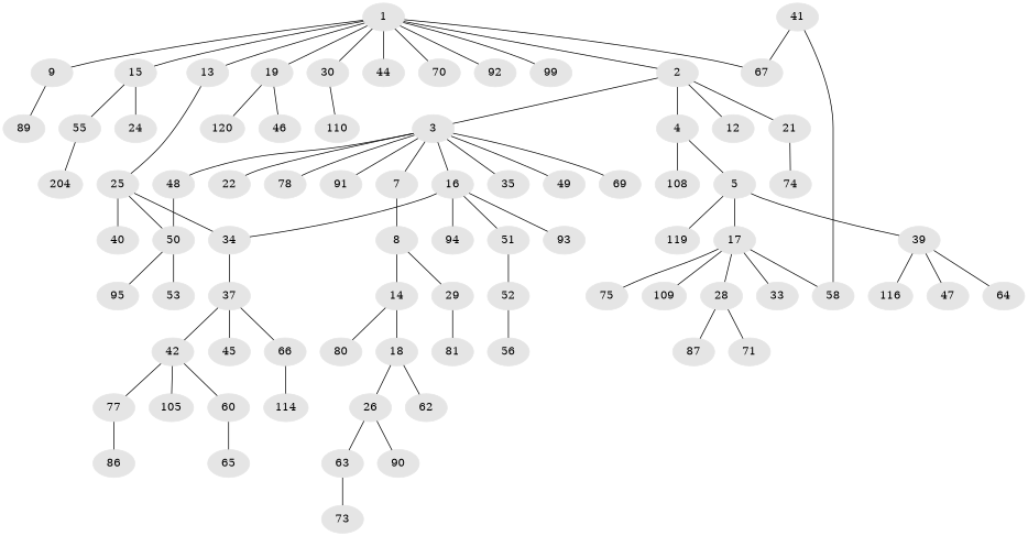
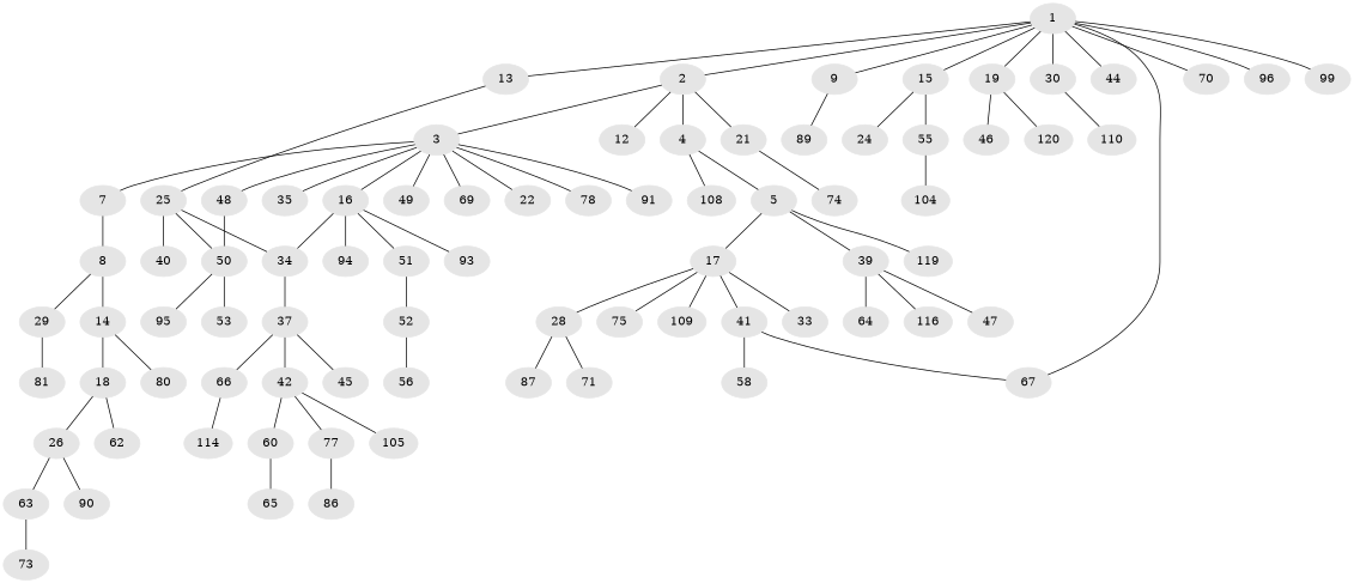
  graph {
    node [color=gray90 style=filled]
    1 [super="+11"]
    2 [super="+6"]
    9 [super="+36"]
    13
    15 [super="+84"]
    19 [super="+20"]
    30
    44
    67 [super="+82"]
    70
-   96 [label=92]
+   96
    99
    3 [super="+10"]
    4 [super="+27"]
    12 [super="+117"]
    21 [super="+54"]
    89 [super="+97"]
    25 [super="+101"]
    24
    55
    46 [super="+79"]
    120
    110 [super="+118"]
    7 [super="+88"]
    16 [super="+23"]
    35 [super="+112"]
    48 [super="+106"]
    49 [super="+59"]
    69
    n30 [label=22 super="+76"]
    78
    91
    5 [super="+32"]
    108
    74 [super="+102"]
    8
    34 [super="+92"]
    51
    93 [super="+100"]
    94
    50 [super="+98"]
    17 [super="+22"]
    39 [super="+61"]
    119
    28 [super="+38"]
    33
    41
    75
    109
    47
    64
    116
    14 [super="+83"]
    29 [super="+68"]
    18
    80
    81
    40
    26 [super="+31"]
    62
-   104 [super="+113" label=204]
+   104 [super="+113"]
    37 [super="+57"]
    52 [super="+115"]
    71
    87
    58 [super="+107"]
    63
    90
    53
    95
    73
    42 [super="+43"]
    45 [super="+111"]
    66 [super="+85"]
    60
    77
    105
    114
    65
    86
    56
    1 -- 2
    1 -- 9
    1 -- 13
    1 -- 15
    1 -- 19
    1 -- 30
    1 -- 44
    1 -- 67
    1 -- 70
    1 -- 96
    1 -- 99
    2 -- 3
    2 -- 4
    2 -- 12
    2 -- 21
    9 -- 89
    13 -- 25
    15 -- 24
    15 -- 55
    19 -- 46
    19 -- 120
    30 -- 110
    3 -- 7
    3 -- 16
    3 -- 35
    3 -- 48
    3 -- 49
    3 -- 69
    3 -- n30
    3 -- 78
    3 -- 91
    4 -- 5
    4 -- 108
    21 -- 74
    25 -- 34
    25 -- 50
    25 -- 40
    55 -- 104
    7 -- 8
    16 -- 34
    16 -- 51
    16 -- 93
    16 -- 94
    48 -- 50
    5 -- 17
    5 -- 39
    5 -- 119
    8 -- 14
    8 -- 29
    34 -- 37
    51 -- 52
    50 -- 53
    50 -- 95
    17 -- 28
    17 -- 33
-   17 -- 58
+   17 -- 41
    17 -- 75
    17 -- 109
    39 -- 47
    39 -- 64
    39 -- 116
    28 -- 71
    28 -- 87
    41 -- 67
    41 -- 58
    14 -- 18
    14 -- 80
    29 -- 81
    18 -- 26
    18 -- 62
    26 -- 63
    26 -- 90
    37 -- 42
    37 -- 45
    37 -- 66
    52 -- 56
    63 -- 73
    42 -- 60
    42 -- 77
    42 -- 105
    66 -- 114
    60 -- 65
    77 -- 86
  }
